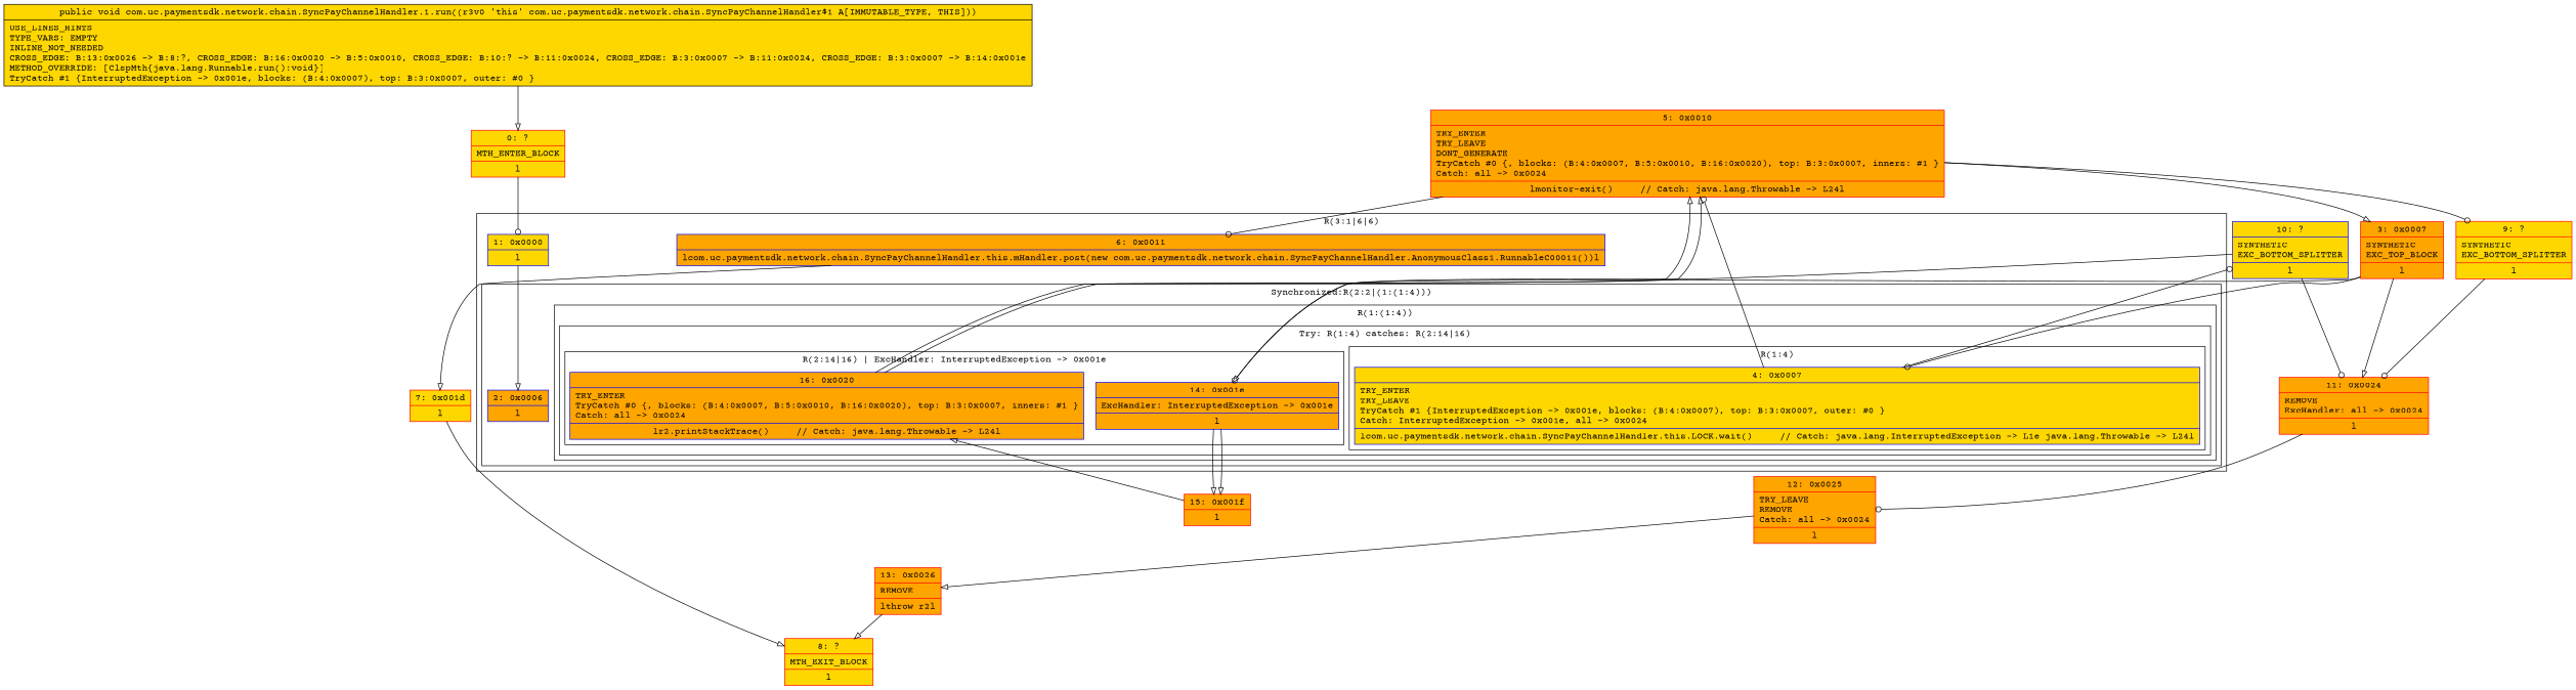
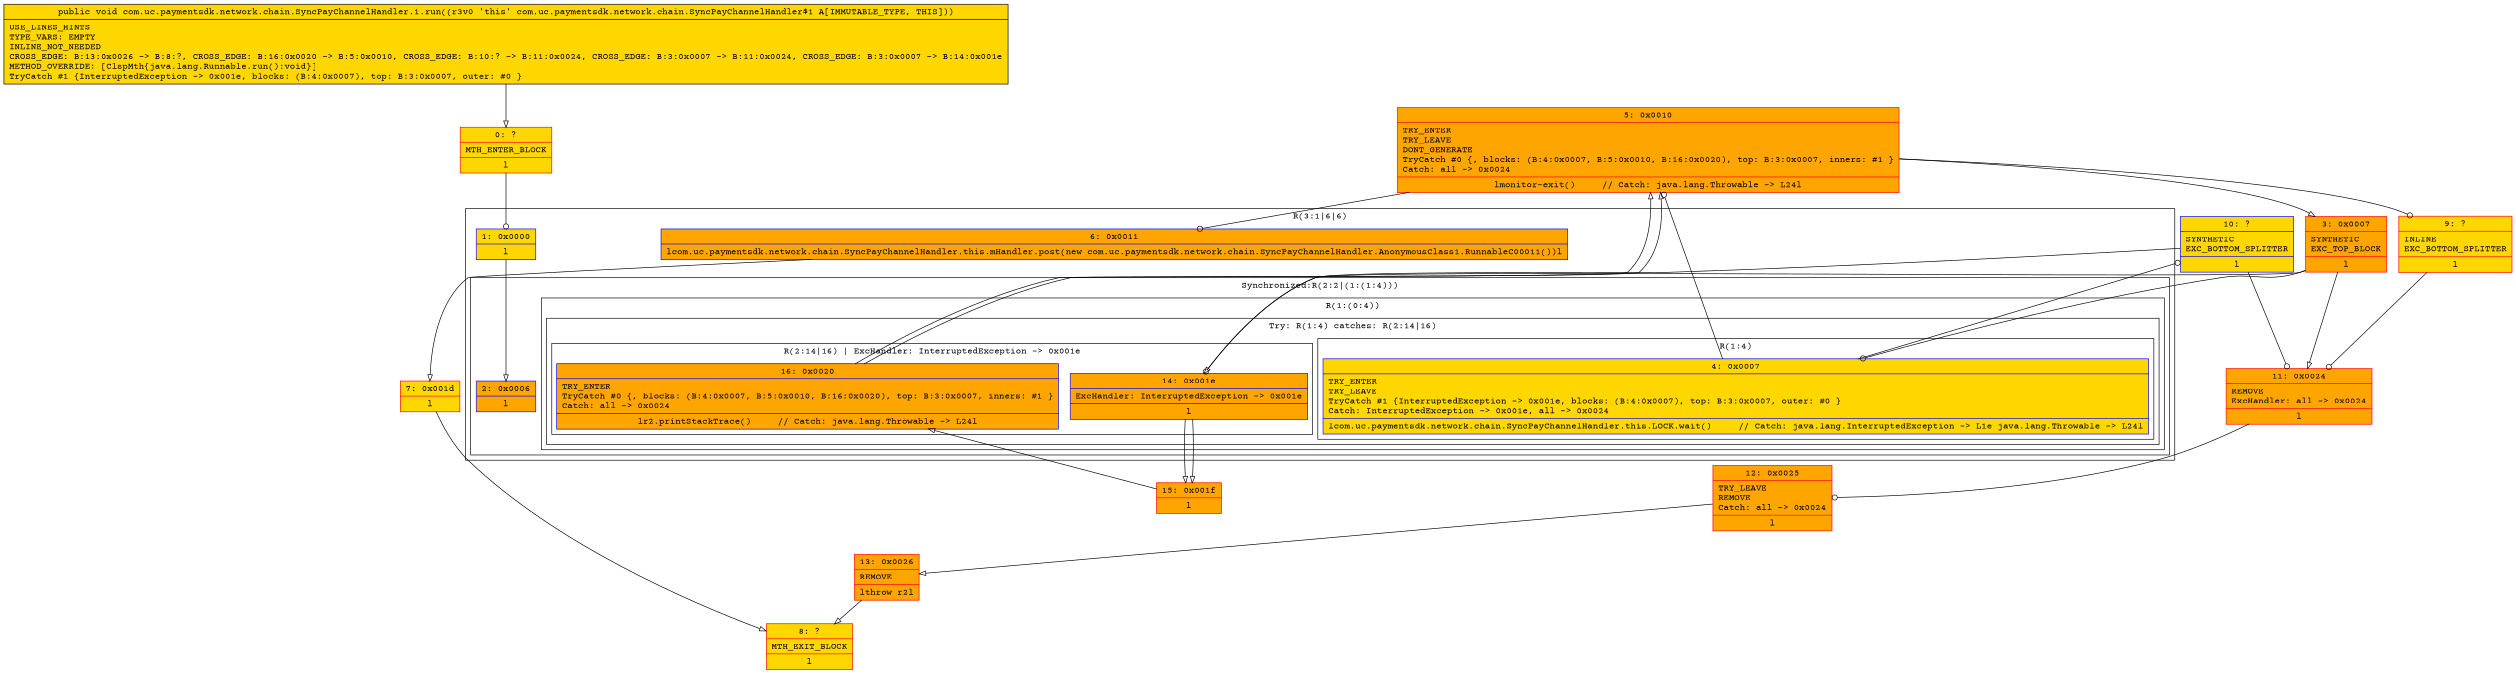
  digraph {
    fontname="Courier Prime"
    node [color=red fillcolor=orange fontname="Courier Prime" shape=record style=filled]
    edge [arrowhead=onormal fontname="Courier Prime"]
    n1 [color=blue fillcolor=gold label="{4\:\ 0x0007|TRY_ENTER\lTRY_LEAVE\lTryCatch #1 \{InterruptedException \-\> 0x001e, blocks: (B:4:0x0007), top: B:3:0x0007, outer: #0 \}\lCatch: InterruptedException \-\> 0x001e, all \-\> 0x0024\l|lcom.uc.paymentsdk.network.chain.SyncPayChannelHandler.this.LOCK.wait()     \/\/ Catch: java.lang.InterruptedException \-\> L1e java.lang.Throwable \-\> L24l}"]
    n2 [color=blue label="{14\:\ 0x001e|ExcHandler: InterruptedException \-\> 0x001e\l|l}"]
    n3 [color=blue label="{16\:\ 0x0020|TRY_ENTER\lTryCatch #0 \{, blocks: (B:4:0x0007, B:5:0x0010, B:16:0x0020), top: B:3:0x0007, inners: #1 \}\lCatch: all \-\> 0x0024\l|lr2.printStackTrace()     \/\/ Catch: java.lang.Throwable \-\> L24l}"]
    n4 [color=blue label="{2\:\ 0x0006|l}"]
    n5 [color=blue fillcolor=gold label="{1\:\ 0x0000|l}"]
    n6 [color=blue label="{6\:\ 0x0011|lcom.uc.paymentsdk.network.chain.SyncPayChannelHandler.this.mHandler.post(new com.uc.paymentsdk.network.chain.SyncPayChannelHandler.AnonymousClass1.RunnableC00011())l}"]
    n7 [label="{5\:\ 0x0010|TRY_ENTER\lTRY_LEAVE\lDONT_GENERATE\lTryCatch #0 \{, blocks: (B:4:0x0007, B:5:0x0010, B:16:0x0020), top: B:3:0x0007, inners: #1 \}\lCatch: all \-\> 0x0024\l|lmonitor\-exit()     \/\/ Catch: java.lang.Throwable \-\> L24l}"]
    n8 [color=blue fillcolor=gold label="{10\:\ ?|SYNTHETIC\lEXC_BOTTOM_SPLITTER\l|l}"]
    n9 [label="{15\:\ 0x001f|l}"]
    n10 [fillcolor=gold label="{7\:\ 0x001d|l}"]
    n11 [label="{3\:\ 0x0007|SYNTHETIC\lEXC_TOP_BLOCK\l|l}"]
    n12 [label="{11\:\ 0x0024|REMOVE\lExcHandler: all \-\> 0x0024\l|l}"]
-   n13 [fillcolor=gold label="{9\:\ ?|SYNTHETIC\lEXC_BOTTOM_SPLITTER\l|l}"]
+   n13 [fillcolor=gold label="{9\:\ ?|INLINE\lEXC_BOTTOM_SPLITTER\l|l}"]
    n14 [fillcolor=gold label="{8\:\ ?|MTH_EXIT_BLOCK\l|l}"]
    n15 [fillcolor=gold label="{0\:\ ?|MTH_ENTER_BLOCK\l|l}"]
    n16 [label="{12\:\ 0x0025|TRY_LEAVE\lREMOVE\lCatch: all \-\> 0x0024\l|l}"]
    n17 [label="{13\:\ 0x0026|REMOVE\l|lthrow r2l}"]
    n18 [fillcolor=gold label="{public void com.uc.paymentsdk.network.chain.SyncPayChannelHandler.1.run((r3v0 'this' com.uc.paymentsdk.network.chain.SyncPayChannelHandler$1 A[IMMUTABLE_TYPE, THIS]))  | USE_LINES_HINTS\lTYPE_VARS: EMPTY\lINLINE_NOT_NEEDED\lCROSS_EDGE: B:13:0x0026 \-\> B:8:?, CROSS_EDGE: B:16:0x0020 \-\> B:5:0x0010, CROSS_EDGE: B:10:? \-\> B:11:0x0024, CROSS_EDGE: B:3:0x0007 \-\> B:11:0x0024, CROSS_EDGE: B:3:0x0007 \-\> B:14:0x001e\lMETHOD_OVERRIDE: [ClspMth\{java.lang.Runnable.run():void\}]\lTryCatch #1 \{InterruptedException \-\> 0x001e, blocks: (B:4:0x0007), top: B:3:0x0007, outer: #0 \}\l}" color=""]
    subgraph cluster_1 {
      label="R(3:1|6|6)"
      n5
      n6
      subgraph cluster_2 {
        label="Synchronized:R(2:2|(1:(1:4)))"
        n4
        subgraph cluster_3 {
-         label="R(1:(1:4))"
+         label="R(1:(0:4))"
          subgraph cluster_4 {
            label="Try: R(1:4) catches: R(2:14|16)"
            subgraph cluster_5 {
              label="R(1:4)"
              n1
            }
            subgraph cluster_6 {
              label="R(2:14|16) | ExcHandler: InterruptedException \-\> 0x001e\l"
              n2
              n3
            }
          }
        }
      }
    }
    subgraph cluster_7 {
      label="R(2:14|16) | ExcHandler: InterruptedException \-\> 0x001e\l"
    }
    n1 -> n7 [arrowhead=odot]
    n1 -> n8 [arrowhead=odot]
    n2 -> n9
    n2 -> n9
    n3 -> n7
    n3 -> n7
    n5 -> n4
    n6 -> n10
    n7 -> n6 [arrowhead=odot]
    n7 -> n11
    n7 -> n13 [arrowhead=odot]
    n8 -> n2 [arrowhead=odot]
    n8 -> n12 [arrowhead=odot]
    n9 -> n3
    n10 -> n14
    n11 -> n1 [arrowhead=odot]
    n11 -> n2
    n11 -> n12
    n12 -> n16 [arrowhead=odot]
    n13 -> n12 [arrowhead=odot]
    n15 -> n5 [arrowhead=odot]
    n16 -> n17
    n17 -> n14
    n18 -> n15
  }
